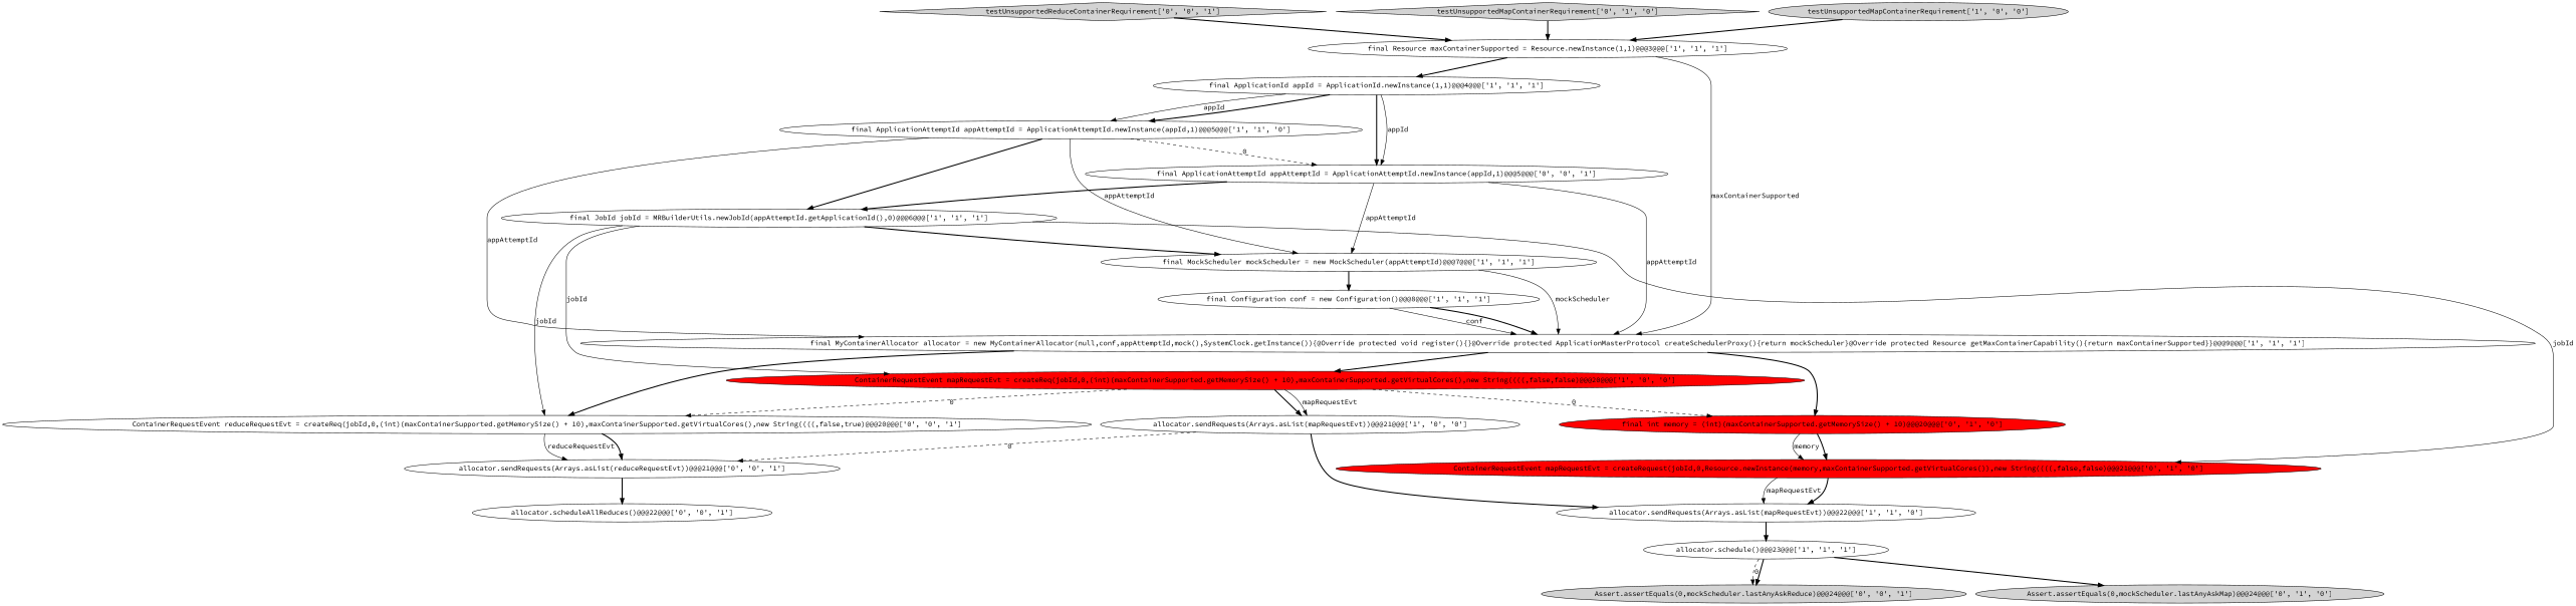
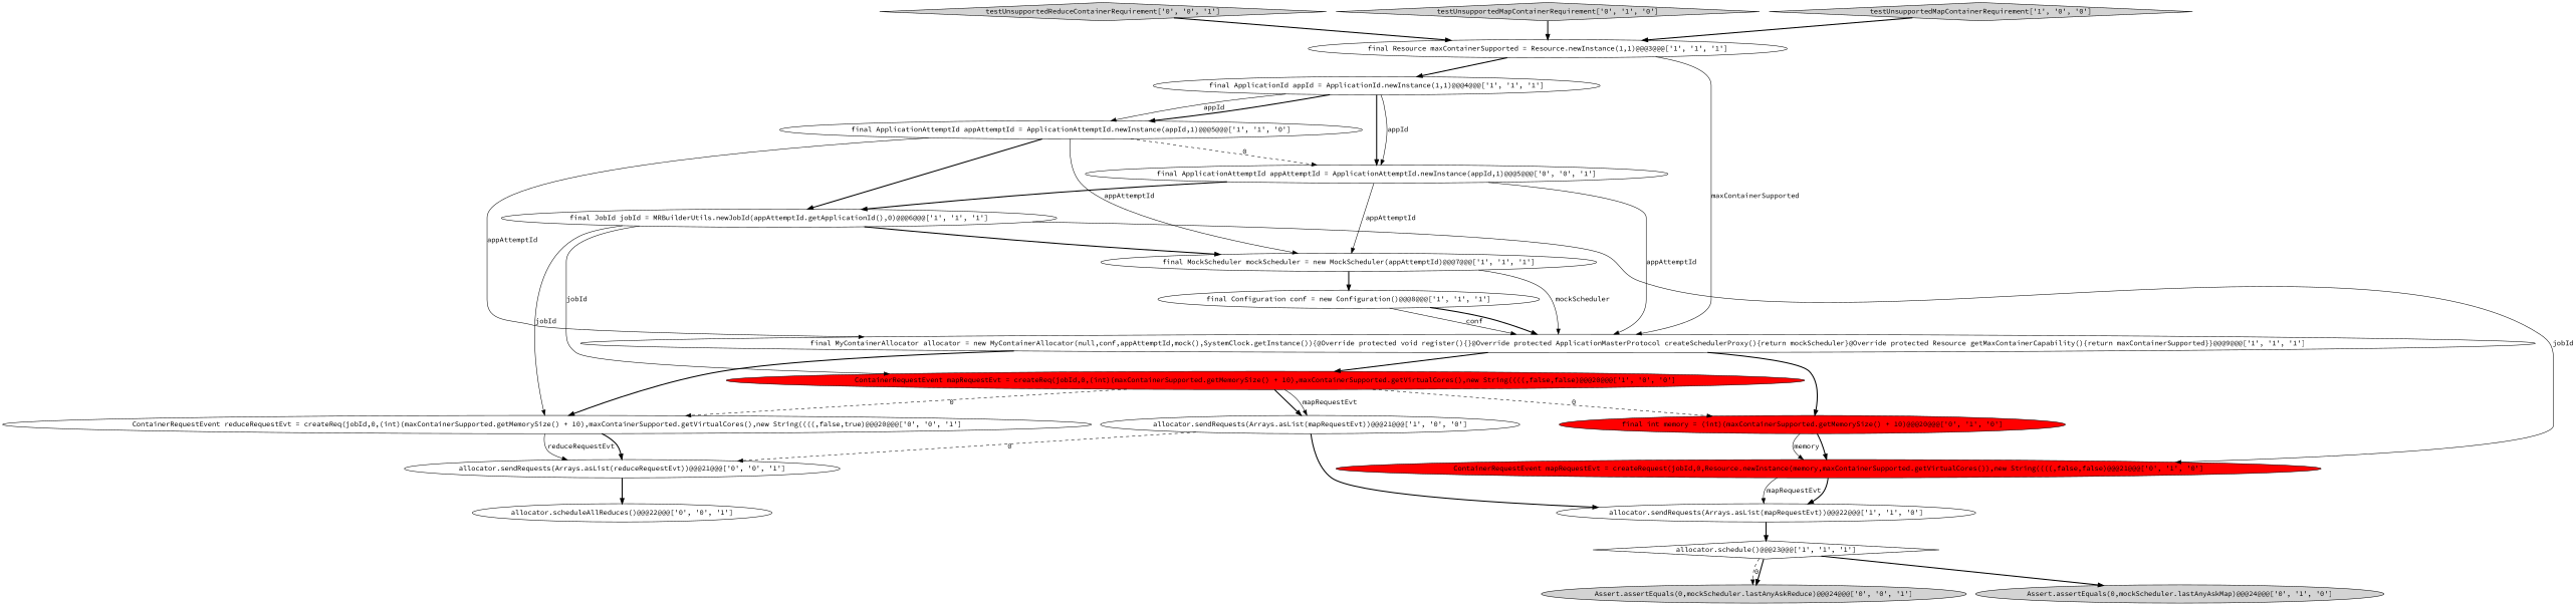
  digraph {
    fontname="Source Code Pro"
    node [fillcolor=white fontname="Source Code Pro" shape=ellipse style=filled]
    edge [fontname="Source Code Pro" style=bold]
    n1 [label="allocator.sendRequests(Arrays.asList(mapRequestEvt))@@@22@@@['1', '1', '0']"]
-   n2 [label="allocator.schedule()@@@23@@@['1', '1', '1']"]
+   n2 [label="allocator.schedule()@@@23@@@['1', '1', '1']" shape=diamond]
    n3 [fillcolor=lightgray label="Assert.assertEquals(0,mockScheduler.lastAnyAskReduce)@@@24@@@['0', '0', '1']"]
    n4 [fillcolor=lightgray label="Assert.assertEquals(0,mockScheduler.lastAnyAskMap)@@@24@@@['0', '1', '0']"]
    n5 [label="ContainerRequestEvent reduceRequestEvt = createReq(jobId,0,(int)(maxContainerSupported.getMemorySize() + 10),maxContainerSupported.getVirtualCores(),new String((((,false,true)@@@20@@@['0', '0', '1']"]
    n6 [label="allocator.sendRequests(Arrays.asList(reduceRequestEvt))@@@21@@@['0', '0', '1']"]
    n7 [label="allocator.scheduleAllReduces()@@@22@@@['0', '0', '1']"]
    n8 [fillcolor=lightgray label="testUnsupportedReduceContainerRequirement['0', '0', '1']" shape=diamond]
    n9 [label="final Resource maxContainerSupported = Resource.newInstance(1,1)@@@3@@@['1', '1', '1']"]
    n10 [label="final MyContainerAllocator allocator = new MyContainerAllocator(null,conf,appAttemptId,mock(),SystemClock.getInstance()){@Override protected void register(){}@Override protected ApplicationMasterProtocol createSchedulerProxy(){return mockScheduler}@Override protected Resource getMaxContainerCapability(){return maxContainerSupported}}@@@9@@@['1', '1', '1']"]
    n11 [label="final ApplicationId appId = ApplicationId.newInstance(1,1)@@@4@@@['1', '1', '1']"]
    n12 [label="final Configuration conf = new Configuration()@@@8@@@['1', '1', '1']"]
    n13 [fillcolor=red label="ContainerRequestEvent mapRequestEvt = createReq(jobId,0,(int)(maxContainerSupported.getMemorySize() + 10),maxContainerSupported.getVirtualCores(),new String((((,false,false)@@@20@@@['1', '0', '0']"]
    n14 [fillcolor=red label="final int memory = (int)(maxContainerSupported.getMemorySize() + 10)@@@20@@@['0', '1', '0']"]
    n15 [label="final JobId jobId = MRBuilderUtils.newJobId(appAttemptId.getApplicationId(),0)@@@6@@@['1', '1', '1']"]
    n16 [label="final MockScheduler mockScheduler = new MockScheduler(appAttemptId)@@@7@@@['1', '1', '1']"]
    n17 [fillcolor=red label="ContainerRequestEvent mapRequestEvt = createRequest(jobId,0,Resource.newInstance(memory,maxContainerSupported.getVirtualCores()),new String((((,false,false)@@@21@@@['0', '1', '0']"]
    n18 [label="allocator.sendRequests(Arrays.asList(mapRequestEvt))@@@21@@@['1', '0', '0']"]
    n19 [label="final ApplicationAttemptId appAttemptId = ApplicationAttemptId.newInstance(appId,1)@@@5@@@['1', '1', '0']"]
    n20 [label="final ApplicationAttemptId appAttemptId = ApplicationAttemptId.newInstance(appId,1)@@@5@@@['0', '0', '1']"]
    n21 [fillcolor=lightgray label="testUnsupportedMapContainerRequirement['0', '1', '0']" shape=diamond]
-   n22 [fillcolor=lightgray label="testUnsupportedMapContainerRequirement['1', '0', '0']"]
+   n22 [fillcolor=lightgray label="testUnsupportedMapContainerRequirement['1', '0', '0']" shape=diamond]
    n1 -> n2
    n2 -> n3
    n2 -> n3 [label=0 style=dashed]
    n2 -> n4
    n5 -> n6 [label=reduceRequestEvt style=solid]
    n5 -> n6
    n6 -> n7
    n8 -> n9
    n9 -> n10 [label=maxContainerSupported style=solid]
    n9 -> n11
    n10 -> n5
    n10 -> n13
    n10 -> n14
    n11 -> n19 [label=appId style=solid]
    n11 -> n19
    n11 -> n20
    n11 -> n20 [label=appId style=solid]
    n12 -> n10 [label=conf style=solid]
    n12 -> n10
    n13 -> n5 [label=0 style=dashed]
    n13 -> n14 [label=0 style=dashed]
    n13 -> n18 [label=mapRequestEvt style=solid]
    n13 -> n18
    n14 -> n17
    n14 -> n17 [label=memory style=solid]
    n15 -> n5 [label=jobId style=solid]
    n15 -> n13 [label=jobId style=solid]
    n15 -> n16
    n15 -> n17 [label=jobId style=solid]
    n16 -> n10 [label=mockScheduler style=solid]
    n16 -> n12
    n17 -> n1 [label=mapRequestEvt style=solid]
    n17 -> n1
    n18 -> n1
    n18 -> n6 [label=0 style=dashed]
    n19 -> n10 [label=appAttemptId style=solid]
    n19 -> n15
    n19 -> n16 [label=appAttemptId style=solid]
    n19 -> n20 [label=0 style=dashed]
    n20 -> n10 [label=appAttemptId style=solid]
    n20 -> n15
    n20 -> n16 [label=appAttemptId style=solid]
    n21 -> n9
    n22 -> n9
  }
